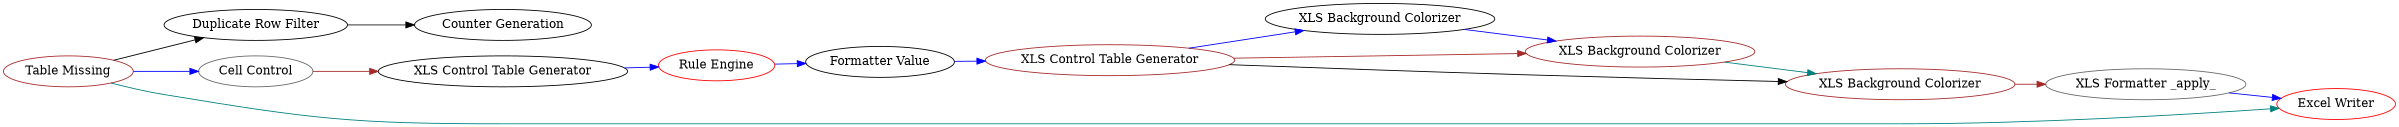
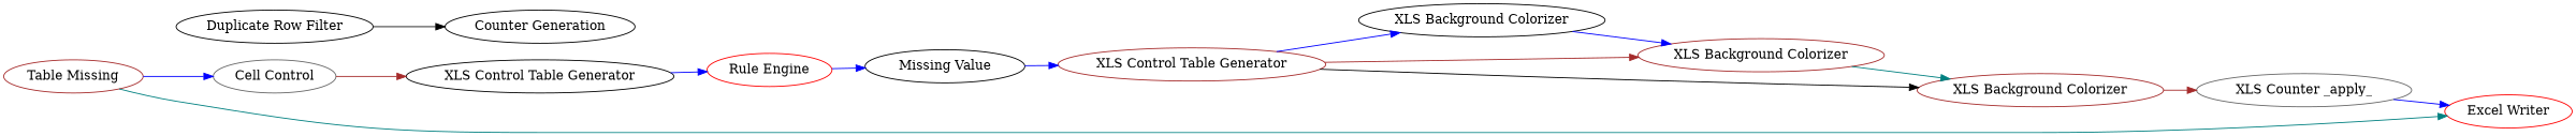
  digraph {
    rankdir=LR
    node [color=black]
    edge [color=blue]
    n1 [color=brown label="Table Missing"]
    n2 [label="Duplicate Row Filter"]
    n3 [color=gray40 label="Cell Control"]
    n4 [color=red label="Excel Writer"]
    n5 [label="Counter Generation"]
    n6 [label="XLS Control Table Generator"]
    n7 [color=red label="Rule Engine"]
-   n8 [label="Formatter Value"]
+   n8 [label="Missing Value"]
    n9 [color=brown label="XLS Control Table Generator"]
    n10 [label="XLS Background Colorizer"]
    n11 [color=brown label="XLS Background Colorizer"]
    n12 [color=brown label="XLS Background Colorizer"]
-   n13 [color=gray40 label="XLS Formatter _apply_"]
-   n1 -> n2 [color=black]
+   n13 [color=gray40 label="XLS Counter _apply_"]
    n1 -> n3
    n1 -> n4 [color=teal]
    n2 -> n5 [color=black]
    n3 -> n6 [color=brown]
    n6 -> n7
    n7 -> n8
    n8 -> n9
    n9 -> n10
    n9 -> n11 [color=brown]
    n9 -> n12 [color=black]
    n10 -> n11
    n11 -> n12 [color=teal]
    n12 -> n13 [color=brown]
    n13 -> n4
  }
